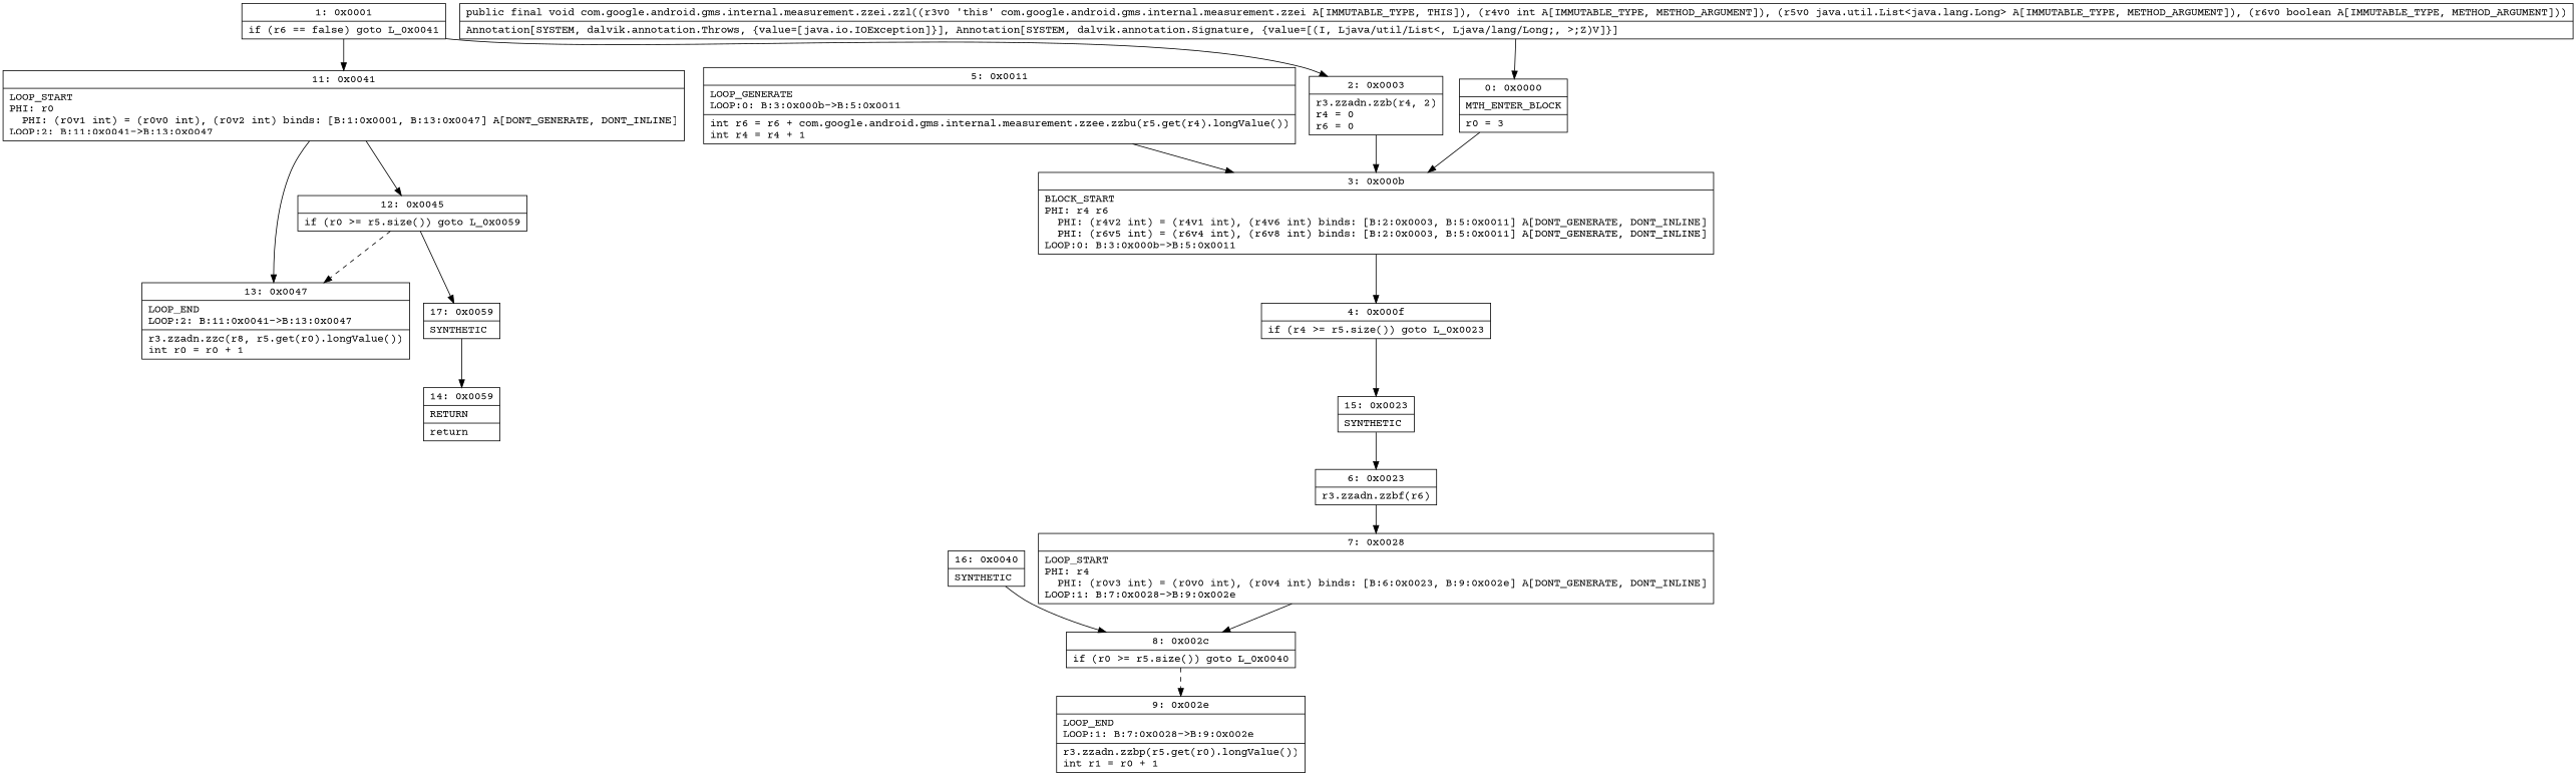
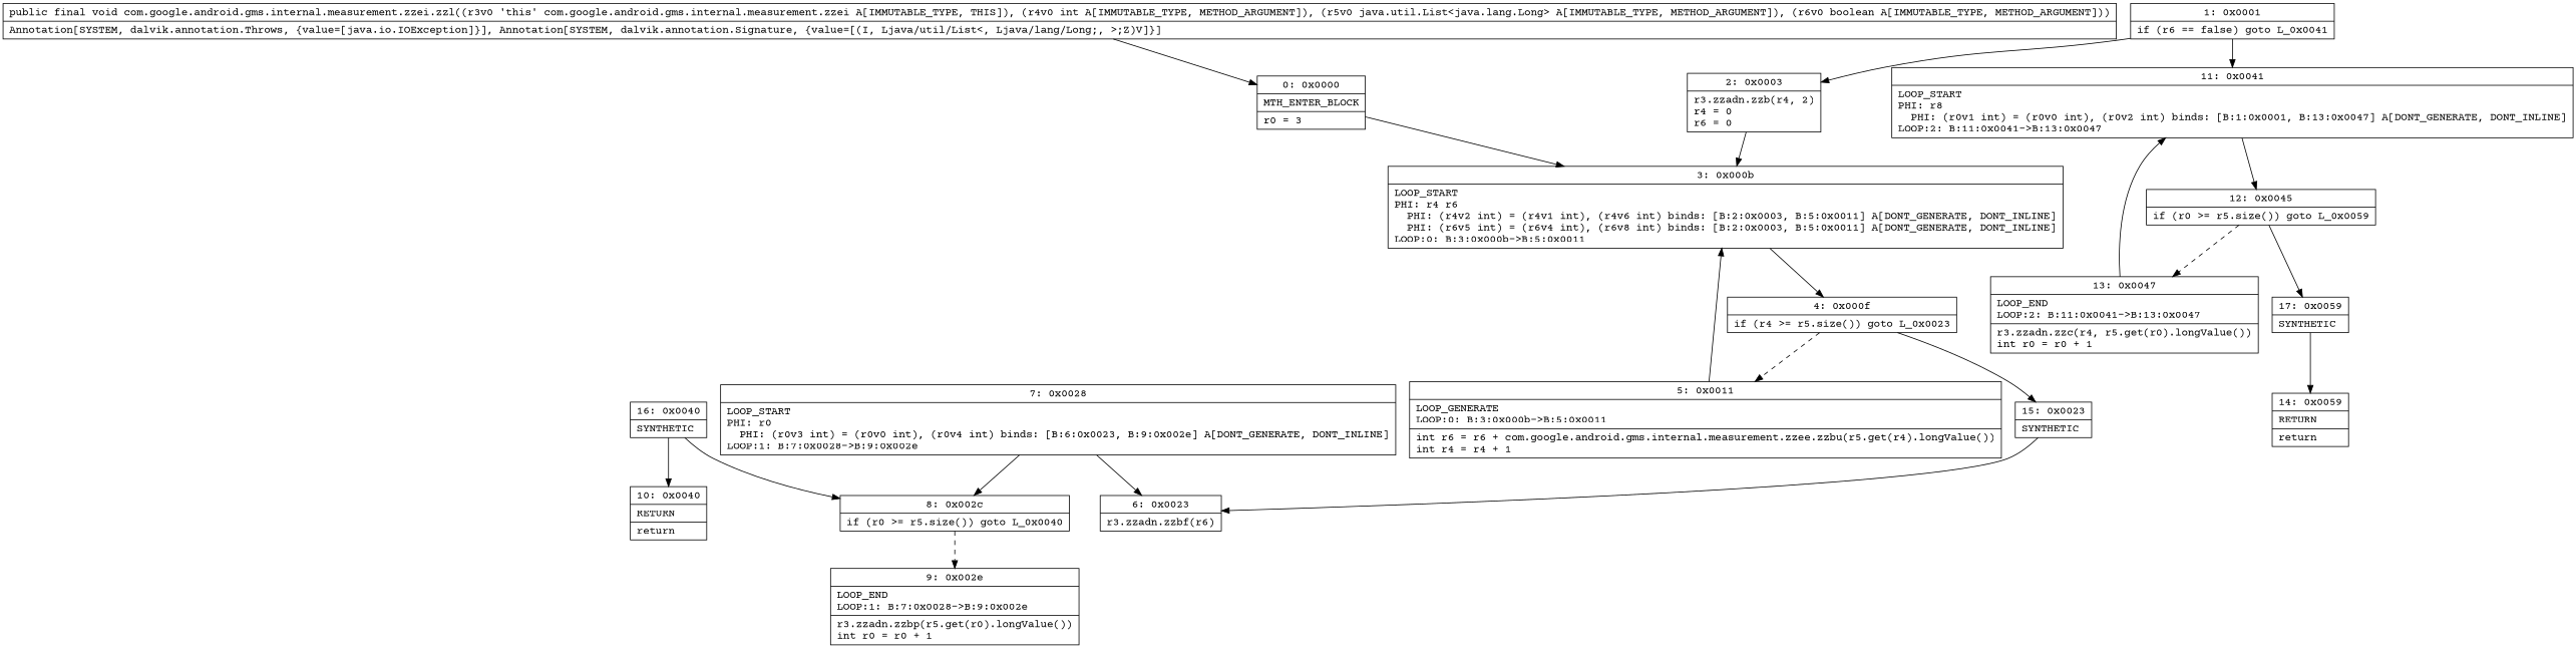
  digraph {
    fontname="Courier Prime"
    node [fontname="Courier Prime" shape=record]
    edge [fontname="Courier Prime"]
    n1 [label="{0\:\ 0x0000|MTH_ENTER_BLOCK\l|r0 = 3\l}"]
-   n2 [label="{3\:\ 0x000b|BLOCK_START\lPHI: r4 r6 \l  PHI: (r4v2 int) = (r4v1 int), (r4v6 int) binds: [B:2:0x0003, B:5:0x0011] A[DONT_GENERATE, DONT_INLINE]\l  PHI: (r6v5 int) = (r6v4 int), (r6v8 int) binds: [B:2:0x0003, B:5:0x0011] A[DONT_GENERATE, DONT_INLINE]\lLOOP:0: B:3:0x000b\-\>B:5:0x0011\l}"]
+   n2 [label="{3\:\ 0x000b|LOOP_START\lPHI: r4 r6 \l  PHI: (r4v2 int) = (r4v1 int), (r4v6 int) binds: [B:2:0x0003, B:5:0x0011] A[DONT_GENERATE, DONT_INLINE]\l  PHI: (r6v5 int) = (r6v4 int), (r6v8 int) binds: [B:2:0x0003, B:5:0x0011] A[DONT_GENERATE, DONT_INLINE]\lLOOP:0: B:3:0x000b\-\>B:5:0x0011\l}"]
    n3 [label="{1\:\ 0x0001|if (r6 == false) goto L_0x0041\l}"]
    n4 [label="{2\:\ 0x0003|r3.zzadn.zzb(r4, 2)\lr4 = 0\lr6 = 0\l}"]
-   n5 [label="{11\:\ 0x0041|LOOP_START\lPHI: r0 \l  PHI: (r0v1 int) = (r0v0 int), (r0v2 int) binds: [B:1:0x0001, B:13:0x0047] A[DONT_GENERATE, DONT_INLINE]\lLOOP:2: B:11:0x0041\-\>B:13:0x0047\l}"]
+   n5 [label="{11\:\ 0x0041|LOOP_START\lPHI: r8 \l  PHI: (r0v1 int) = (r0v0 int), (r0v2 int) binds: [B:1:0x0001, B:13:0x0047] A[DONT_GENERATE, DONT_INLINE]\lLOOP:2: B:11:0x0041\-\>B:13:0x0047\l}"]
    n6 [label="{12\:\ 0x0045|if (r0 \>= r5.size()) goto L_0x0059\l}"]
    n7 [label="{4\:\ 0x000f|if (r4 \>= r5.size()) goto L_0x0023\l}"]
    n8 [label="{5\:\ 0x0011|LOOP_GENERATE\lLOOP:0: B:3:0x000b\-\>B:5:0x0011\l|int r6 = r6 + com.google.android.gms.internal.measurement.zzee.zzbu(r5.get(r4).longValue())\lint r4 = r4 + 1\l}"]
    n9 [label="{15\:\ 0x0023|SYNTHETIC\l}"]
    n10 [label="{6\:\ 0x0023|r3.zzadn.zzbf(r6)\l}"]
-   n11 [label="{7\:\ 0x0028|LOOP_START\lPHI: r4 \l  PHI: (r0v3 int) = (r0v0 int), (r0v4 int) binds: [B:6:0x0023, B:9:0x002e] A[DONT_GENERATE, DONT_INLINE]\lLOOP:1: B:7:0x0028\-\>B:9:0x002e\l}"]
+   n11 [label="{7\:\ 0x0028|LOOP_START\lPHI: r0 \l  PHI: (r0v3 int) = (r0v0 int), (r0v4 int) binds: [B:6:0x0023, B:9:0x002e] A[DONT_GENERATE, DONT_INLINE]\lLOOP:1: B:7:0x0028\-\>B:9:0x002e\l}"]
    n12 [label="{8\:\ 0x002c|if (r0 \>= r5.size()) goto L_0x0040\l}"]
-   n13 [label="{9\:\ 0x002e|LOOP_END\lLOOP:1: B:7:0x0028\-\>B:9:0x002e\l|r3.zzadn.zzbp(r5.get(r0).longValue())\lint r1 = r0 + 1\l}"]
+   n13 [label="{9\:\ 0x002e|LOOP_END\lLOOP:1: B:7:0x0028\-\>B:9:0x002e\l|r3.zzadn.zzbp(r5.get(r0).longValue())\lint r0 = r0 + 1\l}"]
    n14 [label="{16\:\ 0x0040|SYNTHETIC\l}"]
-   n16 [label="{13\:\ 0x0047|LOOP_END\lLOOP:2: B:11:0x0041\-\>B:13:0x0047\l|r3.zzadn.zzc(r8, r5.get(r0).longValue())\lint r0 = r0 + 1\l}"]
+   n15 [label="{10\:\ 0x0040|RETURN\l|return\l}"]
+   n16 [label="{13\:\ 0x0047|LOOP_END\lLOOP:2: B:11:0x0041\-\>B:13:0x0047\l|r3.zzadn.zzc(r4, r5.get(r0).longValue())\lint r0 = r0 + 1\l}"]
    n17 [label="{17\:\ 0x0059|SYNTHETIC\l}"]
    n18 [label="{14\:\ 0x0059|RETURN\l|return\l}"]
    n19 [label="{public final void com.google.android.gms.internal.measurement.zzei.zzl((r3v0 'this' com.google.android.gms.internal.measurement.zzei A[IMMUTABLE_TYPE, THIS]), (r4v0 int A[IMMUTABLE_TYPE, METHOD_ARGUMENT]), (r5v0 java.util.List\<java.lang.Long\> A[IMMUTABLE_TYPE, METHOD_ARGUMENT]), (r6v0 boolean A[IMMUTABLE_TYPE, METHOD_ARGUMENT]))  | Annotation[SYSTEM, dalvik.annotation.Throws, \{value=[java.io.IOException]\}], Annotation[SYSTEM, dalvik.annotation.Signature, \{value=[(I, Ljava\/util\/List\<, Ljava\/lang\/Long;, \>;Z)V]\}]\l}"]
    n1 -> n2
    n2 -> n7
    n3 -> n4 [style=solid]
    n3 -> n5
    n4 -> n2
    n5 -> n6
    n6 -> n16 [style=dashed]
    n6 -> n17
+   n7 -> n8 [style=dashed]
    n7 -> n9
    n8 -> n2
    n9 -> n10
-   n10 -> n11
+   n11 -> n10
    n11 -> n12
    n12 -> n13 [style=dashed]
    n14 -> n12
-   n5 -> n16
+   n14 -> n15
+   n16 -> n5
    n17 -> n18
    n19 -> n1
  }
